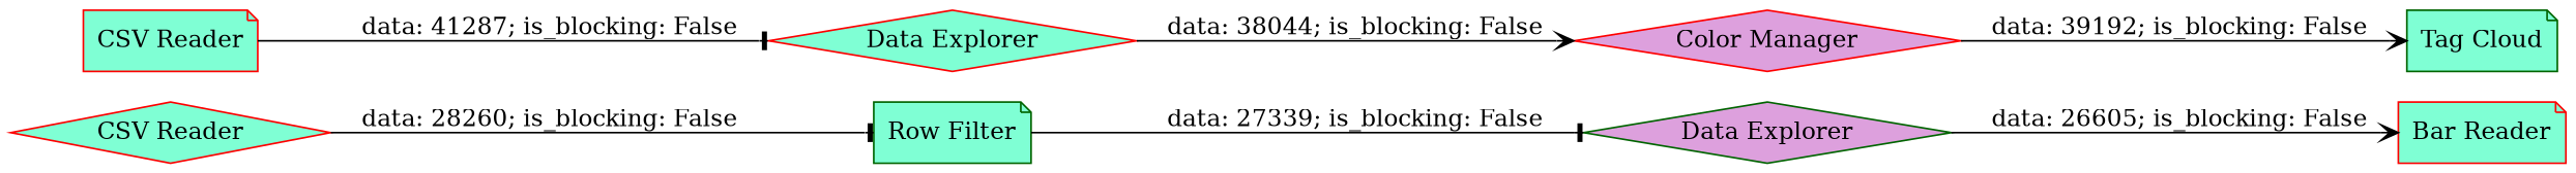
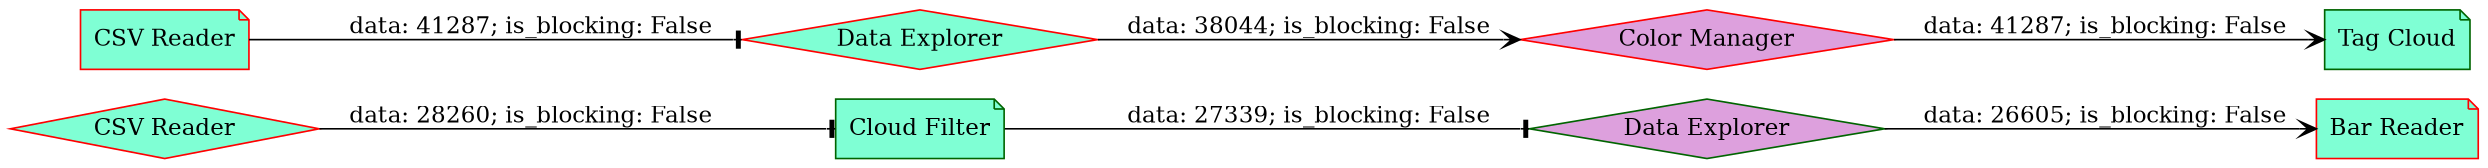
  digraph {
    rankdir=LR
    node [color=red fillcolor=aquamarine shape=note style=filled]
    edge [arrowhead=vee]
    n1 [label="Bar Reader"]
    n2 [fillcolor=plum label="Color Manager" shape=diamond]
    n3 [color=darkgreen label="Tag Cloud"]
    n4 [label="CSV Reader" shape=diamond]
-   n5 [color=darkgreen label="Row Filter"]
+   n5 [color=darkgreen label="Cloud Filter"]
    n6 [color=darkgreen fillcolor=plum label="Data Explorer" shape=diamond]
    n7 [label="CSV Reader"]
    n8 [label="Data Explorer" shape=diamond]
-   n2 -> n3 [label="data: 39192; is_blocking: False"]
+   n2 -> n3 [label="data: 41287; is_blocking: False"]
    n4 -> n5 [arrowhead=tee label="data: 28260; is_blocking: False"]
    n5 -> n6 [arrowhead=tee label="data: 27339; is_blocking: False"]
    n6 -> n1 [label="data: 26605; is_blocking: False"]
    n7 -> n8 [arrowhead=tee label="data: 41287; is_blocking: False"]
    n8 -> n2 [label="data: 38044; is_blocking: False"]
  }
